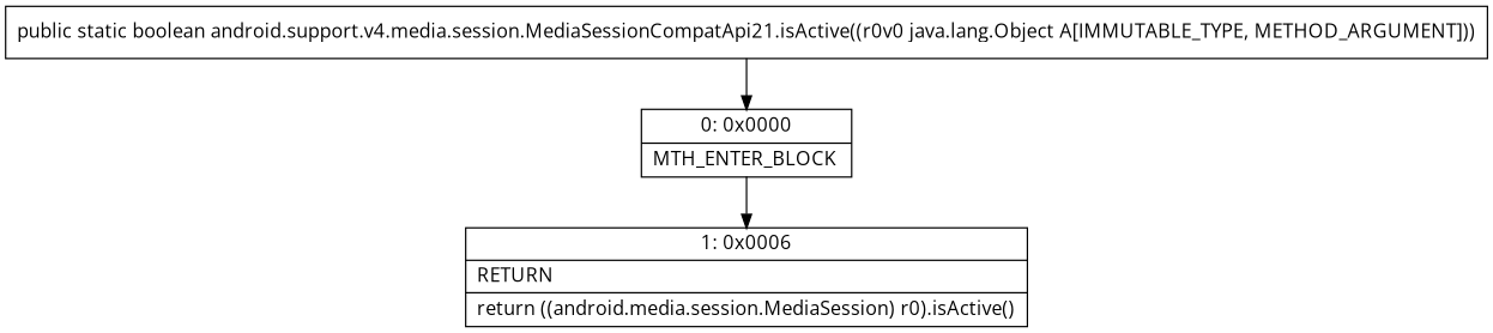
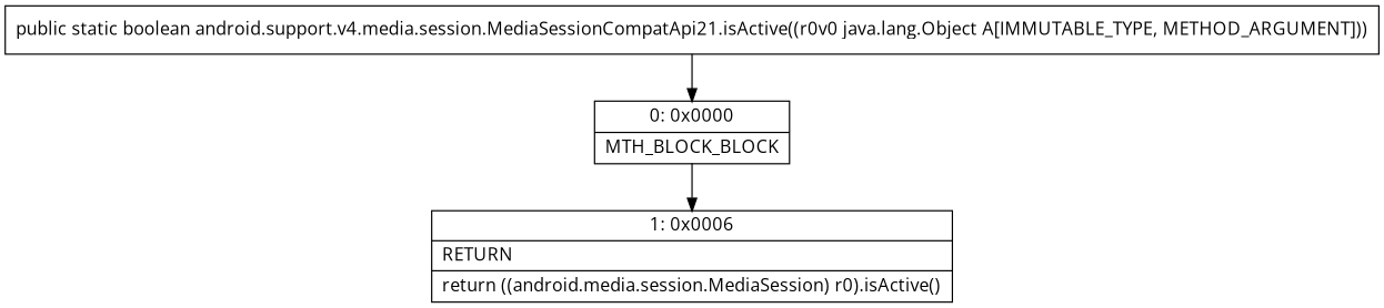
  digraph {
    fontname="Open Sans"
    node [shape=record fontname="Open Sans"]
    edge [fontname="Open Sans"]
-   n1 [label="{0\:\ 0x0000|MTH_ENTER_BLOCK\l}"]
+   n1 [label="{0\:\ 0x0000|MTH_BLOCK_BLOCK\l}"]
    n2 [label="{1\:\ 0x0006|RETURN\l|return ((android.media.session.MediaSession) r0).isActive()\l}"]
    n3 [label="{public static boolean android.support.v4.media.session.MediaSessionCompatApi21.isActive((r0v0 java.lang.Object A[IMMUTABLE_TYPE, METHOD_ARGUMENT])) }"]
    n1 -> n2
    n3 -> n1
  }
